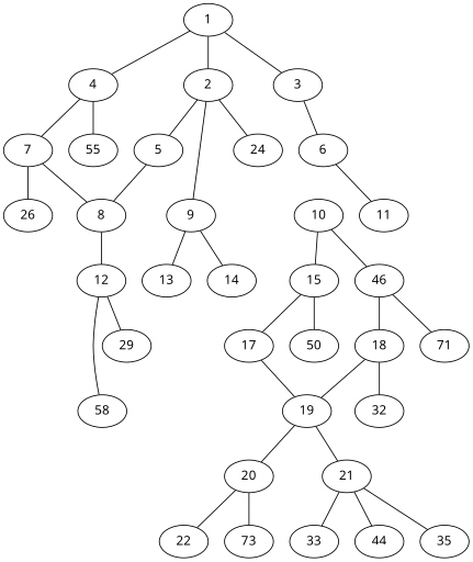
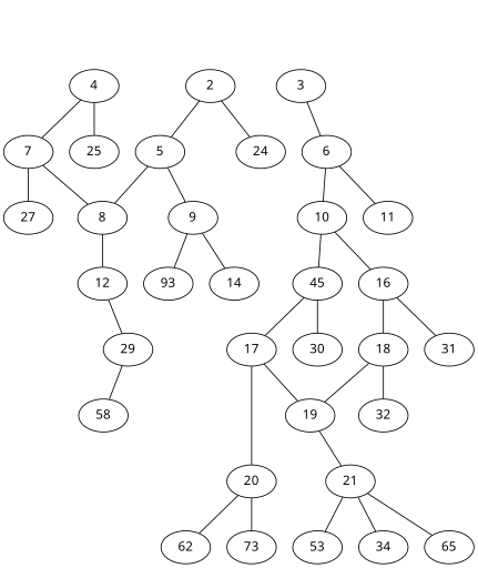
  graph {
    fontname="Noto Sans"
    node [chem=C fontname="Noto Sans"]
    edge [fontname="Noto Sans" valence=1]
-   1
    2
    3 [chem=N]
    4
    5
    24 [chem=H]
    6 [chem=N]
    7
-   25 [chem=H label=55]
+   25 [chem=H]
    8
    9 [chem=N]
    10
    11 [chem=O]
-   26 [chem=H]
+   26 [chem=H label=27]
    12
-   13 [chem=O]
+   13 [chem=O label=93]
    14 [chem=O]
-   15
-   16 [label=46]
+   15 [label=45]
+   16
    n20 [chem=H label=58]
    29 [chem=H]
    17
-   30 [chem=H label=50]
+   30 [chem=H]
    18
-   31 [chem=H label=71]
+   31 [chem=H]
    19
    20 [chem=N]
    32 [chem=H]
    21
-   22 [chem=O]
+   22 [chem=O label=62]
    n31 [chem=O label=73]
-   33 [chem=H]
-   34 [chem=H label=44]
-   35 [chem=H]
-   1 -- 2 [valence=2]
-   1 -- 3
-   1 -- 4
+   33 [chem=H label=53]
+   34 [chem=H]
+   35 [chem=H label=65]
    2 -- 5
    2 -- 24
    3 -- 6 [valence=2]
    4 -- 7 [valence=2]
    4 -- 25
    5 -- 8 [valence=2]
-   2 -- 9
+   5 -- 9
+   6 -- 10
    6 -- 11
    7 -- 8
    7 -- 26
    8 -- 12
    9 -- 13 [valence=2]
    9 -- 14
    10 -- 15 [valence=2]
    10 -- 16
-   12 -- n20
+   29 -- n20
    12 -- 29
    15 -- 17
    15 -- 30
    16 -- 18 [valence=2]
    16 -- 31
    17 -- 19 [valence=2]
-   19 -- 20
+   17 -- 20
    18 -- 19
    18 -- 32
    19 -- 21
    20 -- 22 [valence=2]
    20 -- n31
    21 -- 33
    21 -- 34
    21 -- 35
  }
